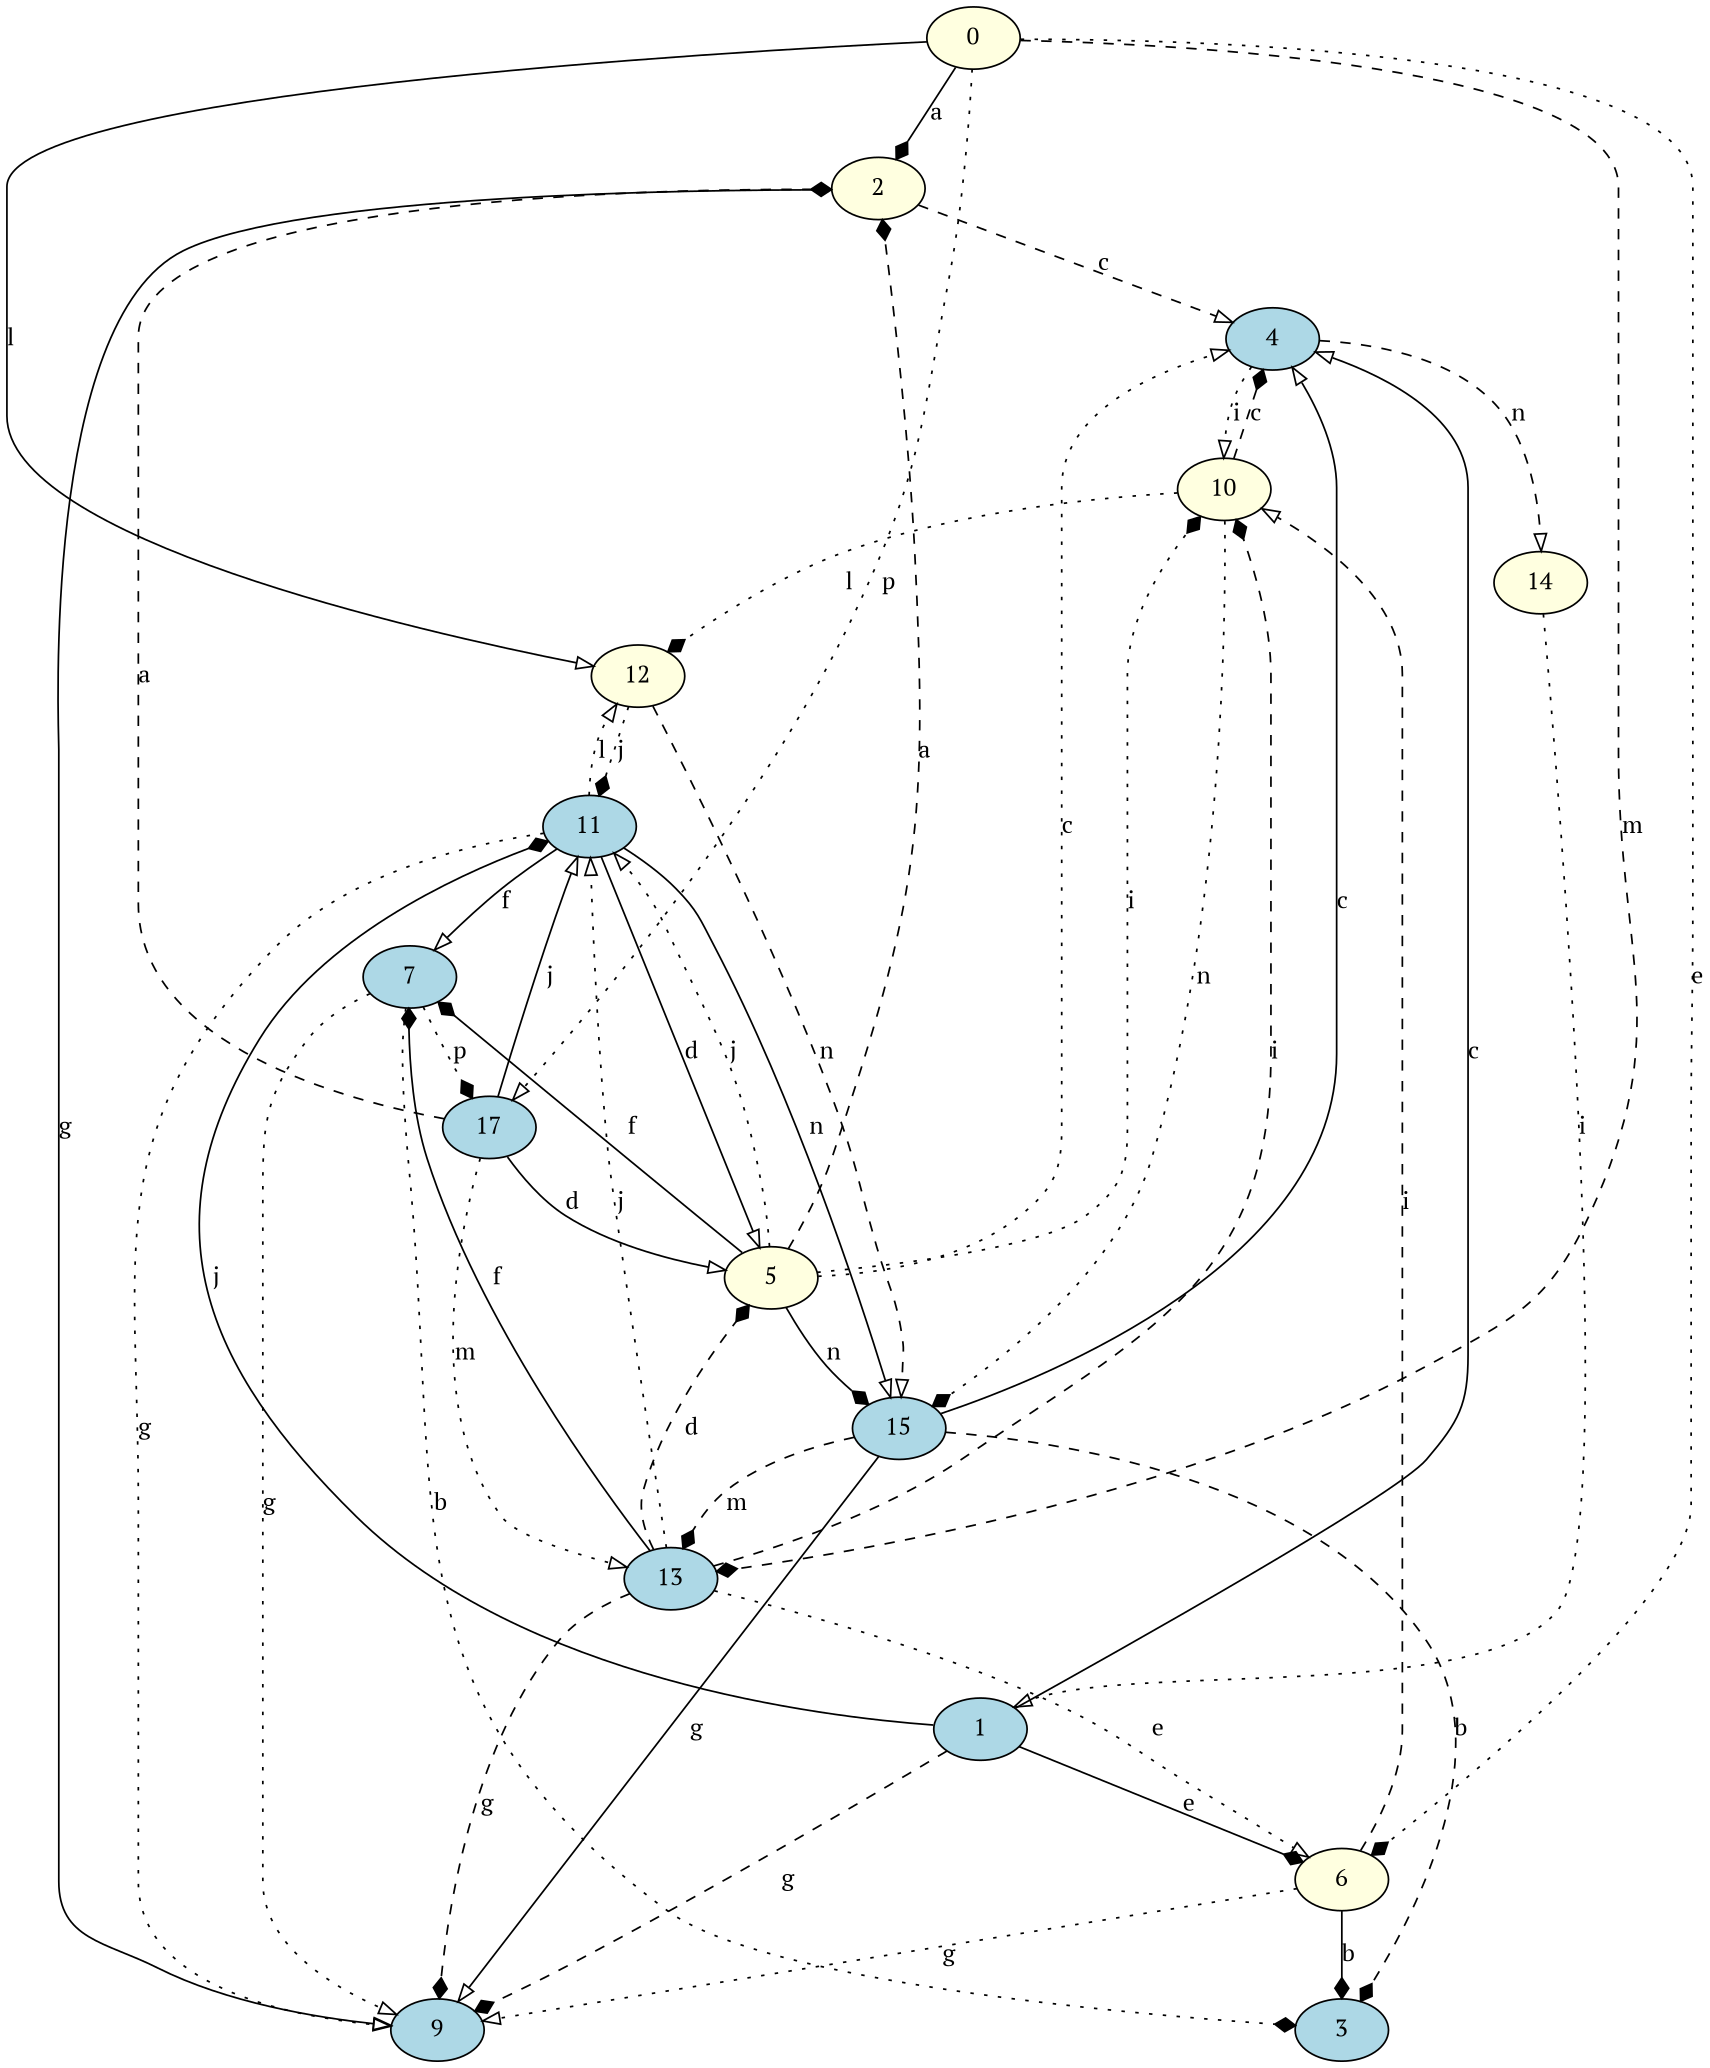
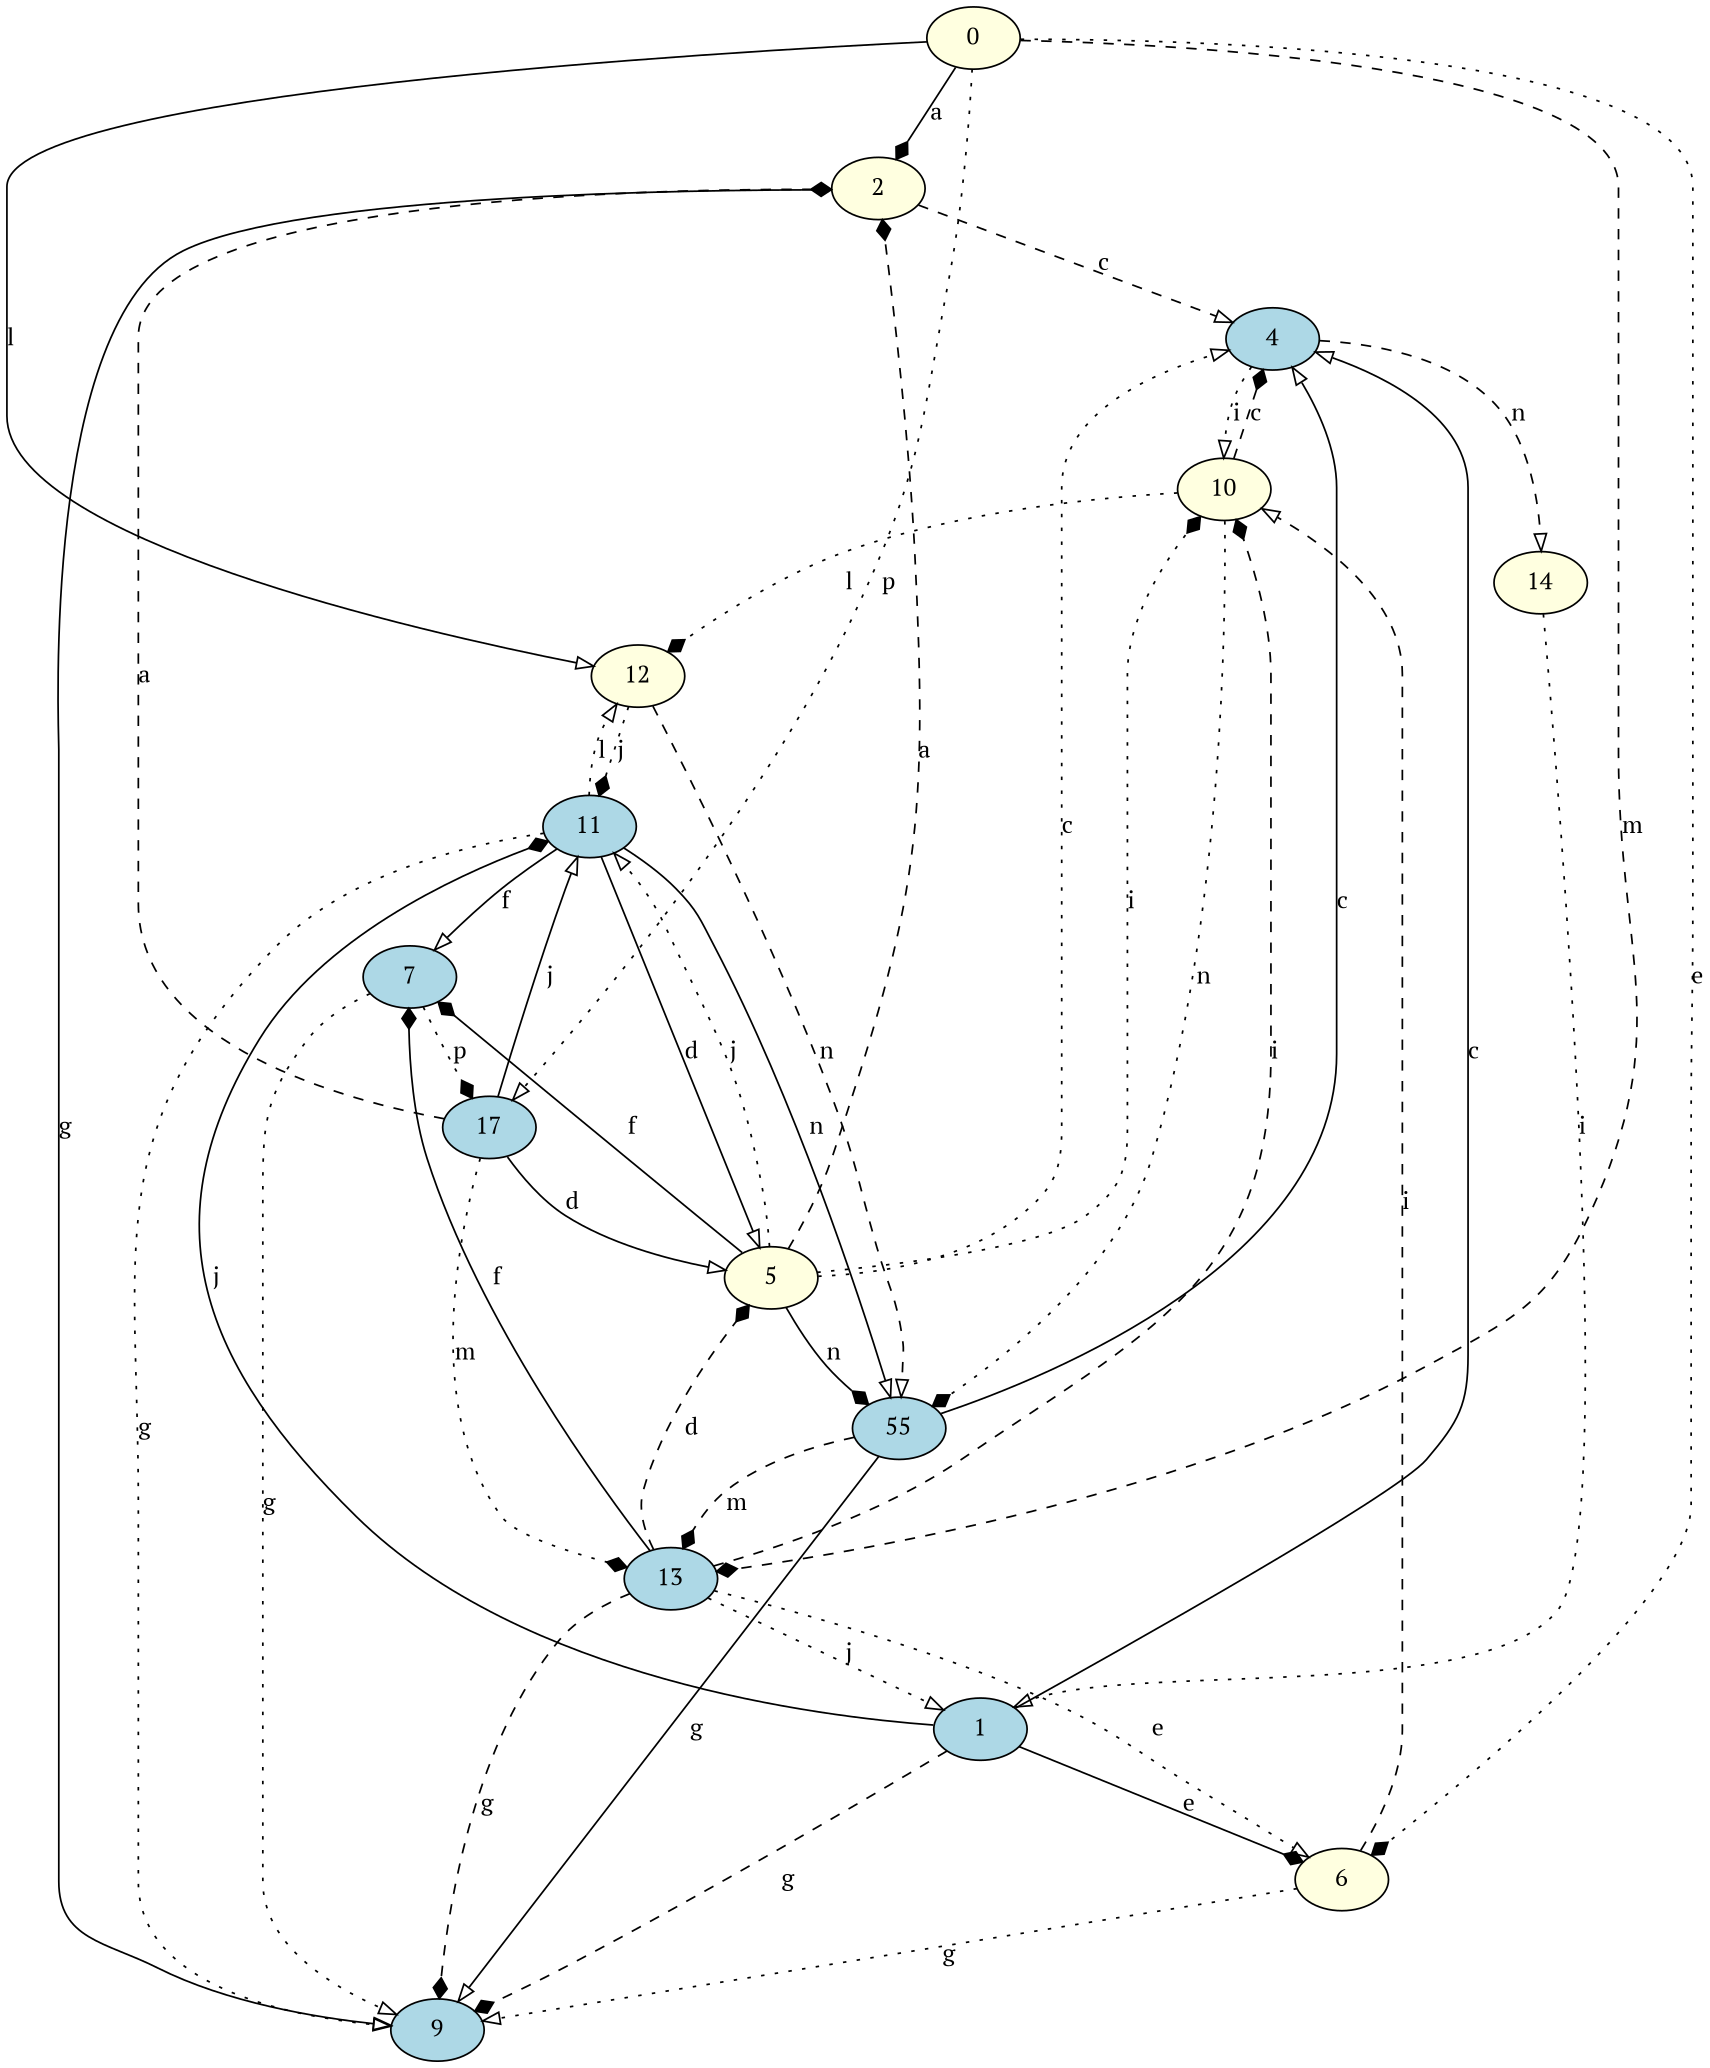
  strict digraph {
    fontname="PT Serif"
    node [fillcolor=lightblue fontname="PT Serif" style=filled]
    edge [arrowhead=onormal fontname="PT Serif" style=dotted]
    0 [fillcolor=lightyellow]
    2 [fillcolor=lightyellow]
    6 [fillcolor=lightyellow]
    12 [fillcolor=lightyellow]
    13
    17
    4
    9
    10 [fillcolor=lightyellow]
-   3
    11
-   15
+   15 [label=55]
    5 [fillcolor=lightyellow]
    7
    1
    14 [fillcolor=lightyellow]
    0 -> 2 [arrowhead=diamond label=a style=solid]
    0 -> 6 [arrowhead=diamond label=e]
    0 -> 12 [label=l style=solid]
    0 -> 13 [arrowhead=diamond label=m style=dashed]
    0 -> 17 [label=p]
    2 -> 4 [label=c style=dashed]
    2 -> 9 [label=g style=solid]
    6 -> 9 [label=g]
    6 -> 10 [label=i style=dashed]
-   6 -> 3 [arrowhead=diamond label=b style=solid]
    12 -> 11 [arrowhead=diamond label=j]
    12 -> 15 [label=n style=dashed]
    13 -> 6 [label=e]
    13 -> 9 [arrowhead=diamond label=g style=dashed]
    13 -> 10 [arrowhead=diamond label=i style=dashed]
-   13 -> 11 [label=j]
+   13 -> 1 [label=j]
    13 -> 5 [arrowhead=diamond label=d style=dashed]
    13 -> 7 [arrowhead=diamond label=f style=solid]
    17 -> 2 [arrowhead=diamond label=a style=dashed]
-   17 -> 13 [label=m]
+   17 -> 13 [arrowhead=diamond label=m]
    17 -> 11 [label=j style=solid]
    17 -> 5 [label=d style=solid]
    4 -> 10 [label=i]
    4 -> 14 [label=n style=dashed]
    10 -> 12 [arrowhead=diamond label=l]
    10 -> 4 [arrowhead=diamond label=c style=dashed]
    10 -> 15 [arrowhead=diamond label=n]
    11 -> 12 [label=l]
    11 -> 9 [label=g]
    11 -> 15 [label=n style=solid]
    11 -> 5 [label=d style=solid]
    11 -> 7 [label=f style=solid]
    15 -> 13 [arrowhead=diamond label=m style=dashed]
    15 -> 4 [label=c style=solid]
    15 -> 9 [label=g style=solid]
-   15 -> 3 [arrowhead=diamond label=b style=dashed]
    5 -> 2 [arrowhead=diamond label=a style=dashed]
    5 -> 4 [label=c]
    5 -> 10 [arrowhead=diamond label=i]
    5 -> 11 [label=j]
    5 -> 15 [arrowhead=diamond label=n style=solid]
    5 -> 7 [arrowhead=diamond label=f style=solid]
    7 -> 17 [arrowhead=diamond label=p]
    7 -> 9 [label=g]
-   7 -> 3 [arrowhead=diamond label=b]
    1 -> 6 [arrowhead=diamond label=e style=solid]
    1 -> 4 [label=c style=solid]
    1 -> 9 [arrowhead=diamond label=g style=dashed]
    1 -> 11 [arrowhead=diamond label=j style=solid]
    14 -> 1 [label=i]
  }
